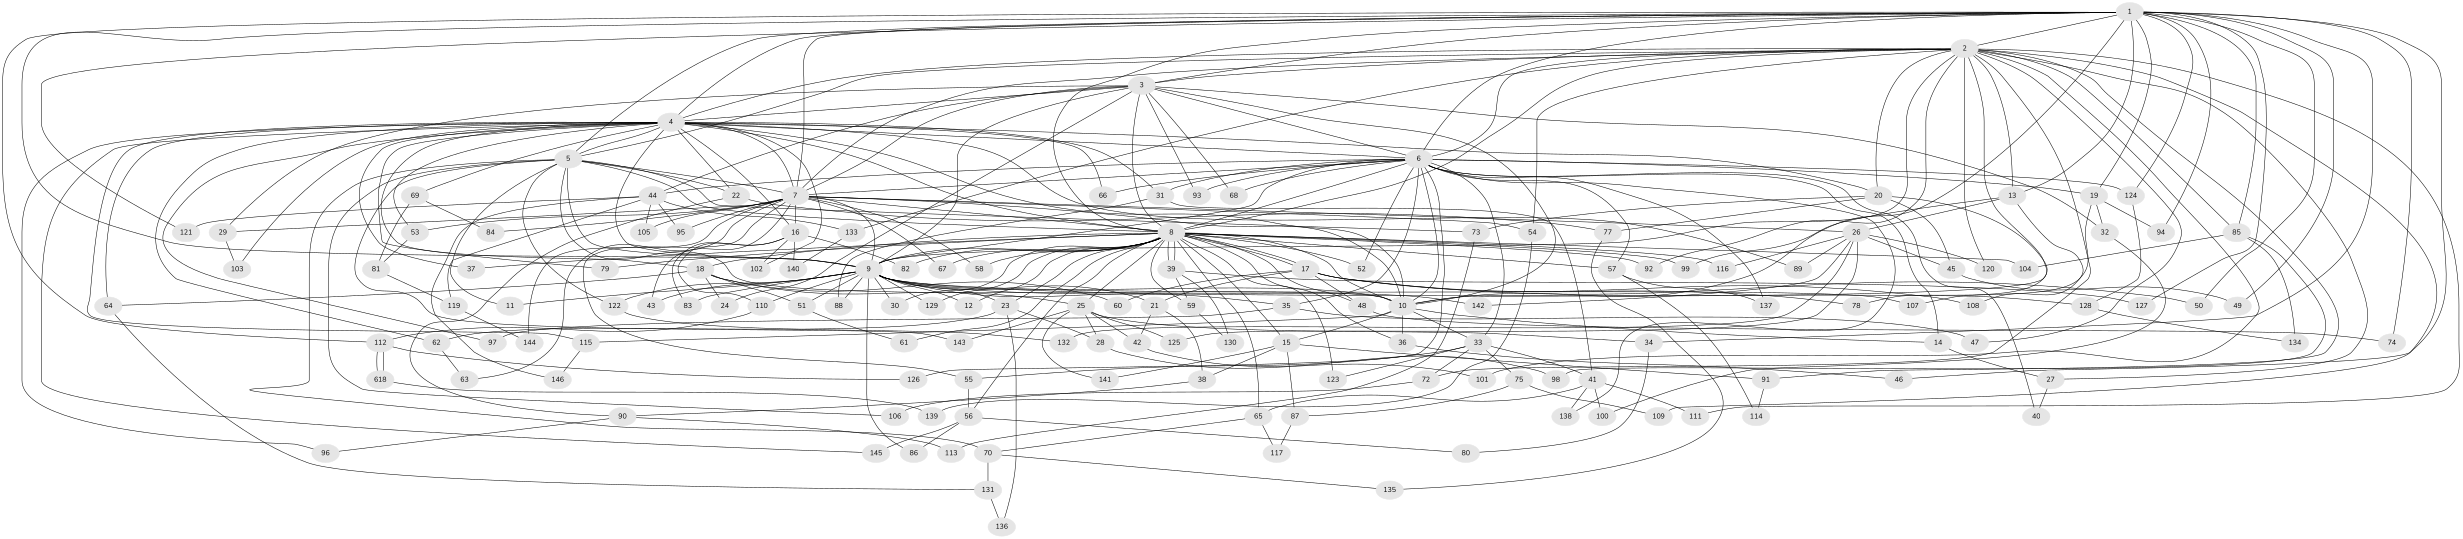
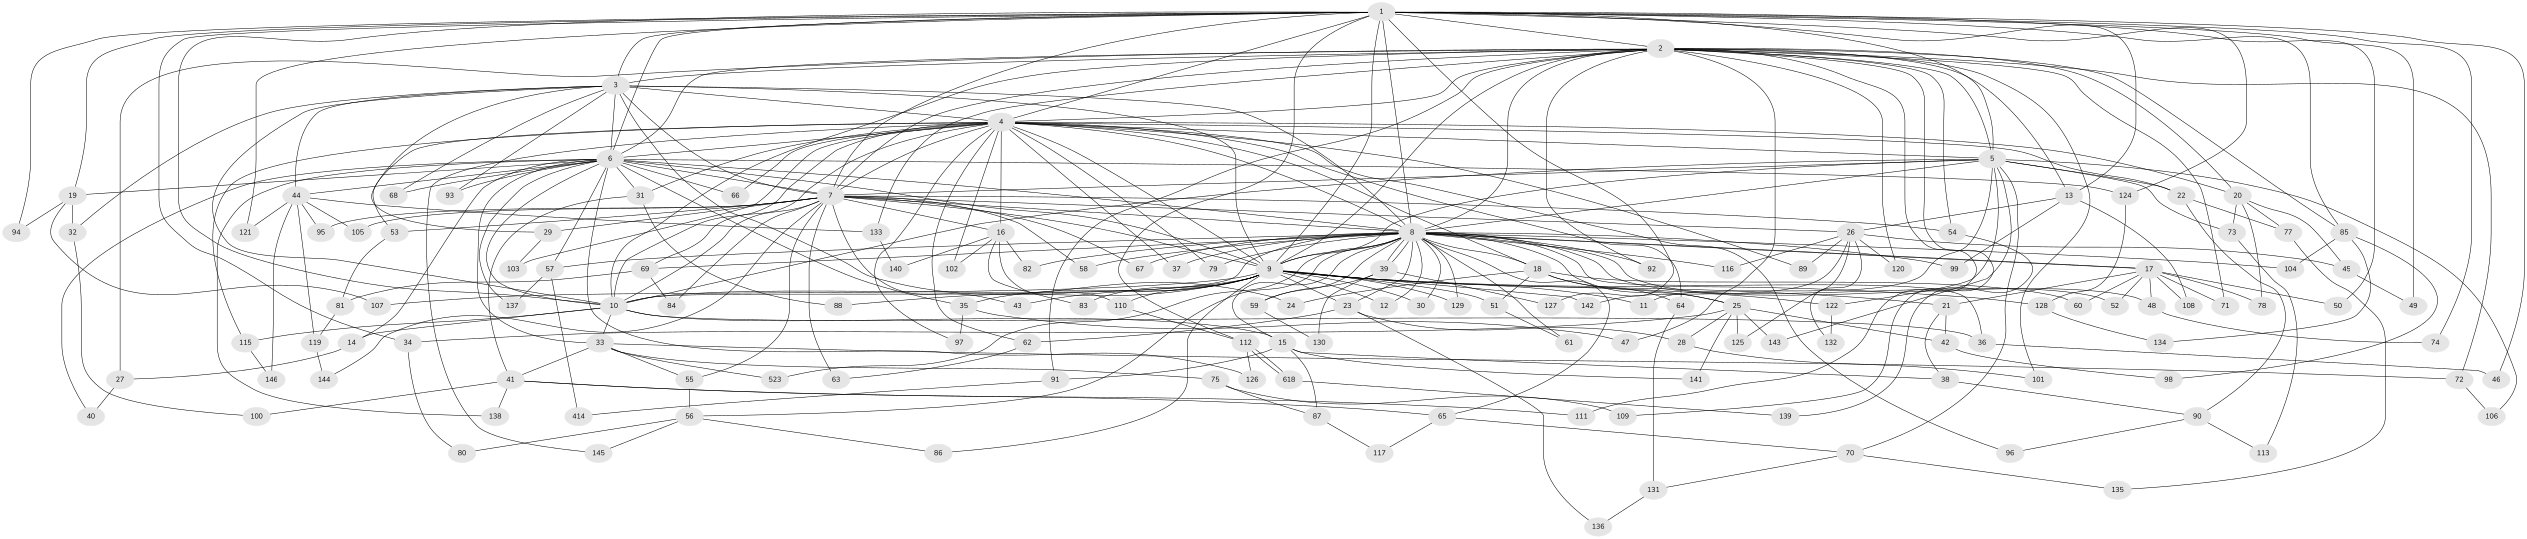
  graph {
    fontname=Nunito
    node [color=gray90 fontname=Nunito style=filled]
    edge [fontname=Nunito]
    1
    2
    3
    4
    5
    6
    7
    8
    9
    10
    13
    19
    34
    46
    49
    50
    74
    85
    94
    112
    121
    124
    127
    20
    27
    47
    54
+   71
    72
    91
    92
    101
    109
    111
    120
    133
    24
    29
    32
    44
    68
    93
    16
    18
    22
    31
    37
    53
    62
    64
    66
    69
    79
    89
    96
    97
    102
    103
    115
    145
    11
    70
    73
    106
    122
    143
    14
    33
    35
    40
    52
    57
    126
    137
    138
    26
    43
    55
    58
    63
    67
    84
    95
    105
    144
    12
    15
    17
    23
    25
    30
    36
    39
    48
    56
    59
    61
    65
    82
    99
    104
    116
-   123
+   123 [label=523]
    129
    21
    51
    83
    86
    88
    107
    110
    128
    142
    108
    80
    98
    134
    n118 [label=618]
    78
    45
    77
    139
-   114
+   114 [label=414]
    140
    100
    119
    146
    60
    90
    41
    81
    131
    135
    113
    132
    75
    87
    125
    38
    141
    28
    136
    42
    130
    117
    1 -- 2
    1 -- 3
    1 -- 4
    1 -- 5
    1 -- 6
    1 -- 7
    1 -- 8
    1 -- 9
    1 -- 10
    1 -- 13
    1 -- 19
    1 -- 34
    1 -- 46
    1 -- 49
    1 -- 50
    1 -- 74
    1 -- 85
    1 -- 94
    1 -- 112
    1 -- 121
    1 -- 124
    1 -- 127
    2 -- 3
    2 -- 4
    2 -- 5
    2 -- 6
    2 -- 7
    2 -- 8
    2 -- 9
    2 -- 10
    2 -- 13
    2 -- 85
    2 -- 20
    2 -- 27
    2 -- 47
    2 -- 54
+   2 -- 71
    2 -- 72
    2 -- 91
    2 -- 92
    2 -- 101
    2 -- 109
    2 -- 111
    2 -- 120
    2 -- 133
    3 -- 4
    3 -- 6
    3 -- 7
    3 -- 8
    3 -- 9
    3 -- 10
    3 -- 24
    3 -- 29
    3 -- 32
    3 -- 44
    3 -- 68
    3 -- 93
    4 -- 5
    4 -- 6
    4 -- 7
    4 -- 8
    4 -- 9
    4 -- 10
    4 -- 20
    4 -- 16
    4 -- 18
    4 -- 22
    4 -- 31
    4 -- 37
    4 -- 53
    4 -- 62
    4 -- 64
    4 -- 66
    4 -- 69
    4 -- 79
    4 -- 89
    4 -- 96
    4 -- 97
    4 -- 102
    4 -- 103
    4 -- 115
    4 -- 145
    5 -- 7
    5 -- 8
    5 -- 9
    5 -- 10
    5 -- 22
    5 -- 11
    5 -- 70
    5 -- 73
    5 -- 106
    5 -- 122
    5 -- 143
    6 -- 7
    6 -- 8
    6 -- 9
    6 -- 10
    6 -- 19
    6 -- 124
    6 -- 44
    6 -- 68
    6 -- 93
    6 -- 31
    6 -- 66
    6 -- 14
    6 -- 33
    6 -- 35
    6 -- 40
-   6 -- 52
+   17 -- 52
    6 -- 57
    6 -- 126
    6 -- 137
    6 -- 138
    7 -- 8
    7 -- 9
    7 -- 10
    7 -- 54
    7 -- 29
    7 -- 16
    7 -- 53
    7 -- 26
    7 -- 43
    7 -- 55
    7 -- 58
    7 -- 63
    7 -- 67
    7 -- 84
    7 -- 95
    7 -- 105
    7 -- 144
    8 -- 9
    8 -- 10
    8 -- 92
    8 -- 18
    8 -- 37
+   8 -- 69
    8 -- 79
    8 -- 52
    8 -- 57
    8 -- 58
    8 -- 67
    8 -- 12
    8 -- 15
    8 -- 17
    8 -- 17
    8 -- 23
    8 -- 25
    8 -- 30
    8 -- 36
    8 -- 39
    8 -- 39
    8 -- 48
    8 -- 56
    8 -- 59
    8 -- 61
    8 -- 65
    8 -- 82
    8 -- 99
    8 -- 104
    8 -- 116
    8 -- 123
    8 -- 129
    9 -- 10
    9 -- 11
    9 -- 122
    9 -- 35
    9 -- 43
    9 -- 12
    9 -- 23
    9 -- 30
    9 -- 129
    9 -- 21
    9 -- 51
    9 -- 83
    9 -- 86
    9 -- 88
    9 -- 107
    9 -- 110
    9 -- 128
    9 -- 142
    10 -- 115
    10 -- 14
    10 -- 33
    10 -- 15
    10 -- 36
    13 -- 26
    13 -- 99
    13 -- 108
    19 -- 94
    19 -- 32
    19 -- 107
    34 -- 80
    85 -- 104
    85 -- 98
    85 -- 134
    112 -- 126
    112 -- n118
    112 -- n118
    124 -- 128
    20 -- 73
    20 -- 78
    20 -- 45
    20 -- 77
    27 -- 40
    54 -- 139
    72 -- 106
    91 -- 114
    133 -- 140
    29 -- 103
    32 -- 100
    44 -- 121
    44 -- 133
    44 -- 95
    44 -- 105
    44 -- 119
    44 -- 146
    16 -- 102
    16 -- 82
    16 -- 83
    16 -- 110
    16 -- 140
    18 -- 24
    18 -- 64
    18 -- 25
    18 -- 51
    18 -- 60
    22 -- 77
    22 -- 90
    31 -- 88
    31 -- 41
    53 -- 81
    62 -- 63
    64 -- 131
    69 -- 84
    69 -- 81
    115 -- 146
    70 -- 131
    70 -- 135
    73 -- 113
    122 -- 132
    14 -- 27
    33 -- 72
    33 -- 55
    33 -- 123
    33 -- 41
    33 -- 75
    35 -- 47
    35 -- 97
    57 -- 137
    57 -- 114
    26 -- 120
    26 -- 89
    26 -- 116
    26 -- 142
    26 -- 45
    26 -- 132
    26 -- 125
    55 -- 56
    15 -- 91
    15 -- 87
    15 -- 38
    15 -- 141
    17 -- 50
+   17 -- 71
    17 -- 48
    17 -- 21
    17 -- 108
    17 -- 78
    17 -- 60
    23 -- 62
    23 -- 28
    23 -- 136
    25 -- 34
    25 -- 143
    25 -- 125
    25 -- 141
    25 -- 28
    25 -- 42
    36 -- 46
    39 -- 127
    39 -- 59
    39 -- 130
    48 -- 74
    56 -- 145
    56 -- 86
    56 -- 80
    59 -- 130
    65 -- 70
    65 -- 117
    21 -- 38
    21 -- 42
    51 -- 61
    110 -- 112
    128 -- 134
    n118 -- 139
    45 -- 49
    77 -- 135
    119 -- 144
    90 -- 96
    90 -- 113
    41 -- 111
    41 -- 138
    41 -- 65
    41 -- 100
    81 -- 119
    131 -- 136
    75 -- 109
    75 -- 87
    87 -- 117
    38 -- 90
    28 -- 101
    42 -- 98
  }
